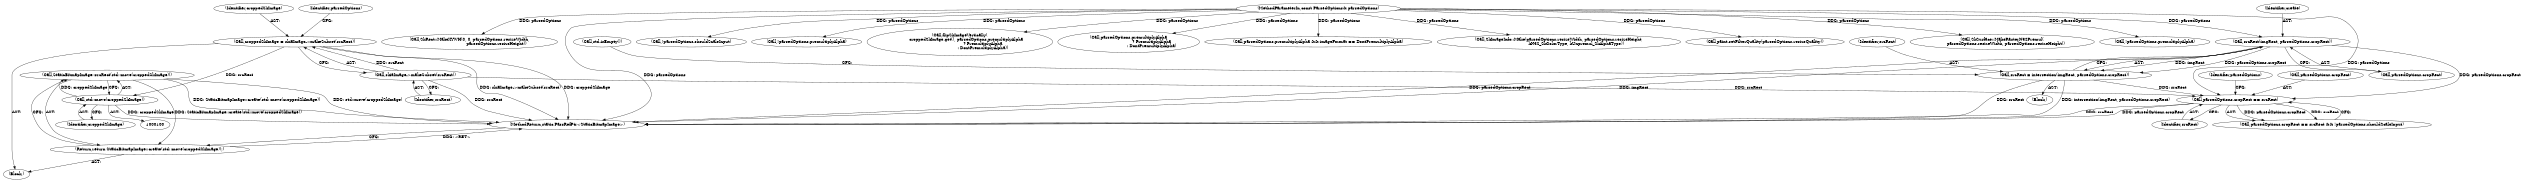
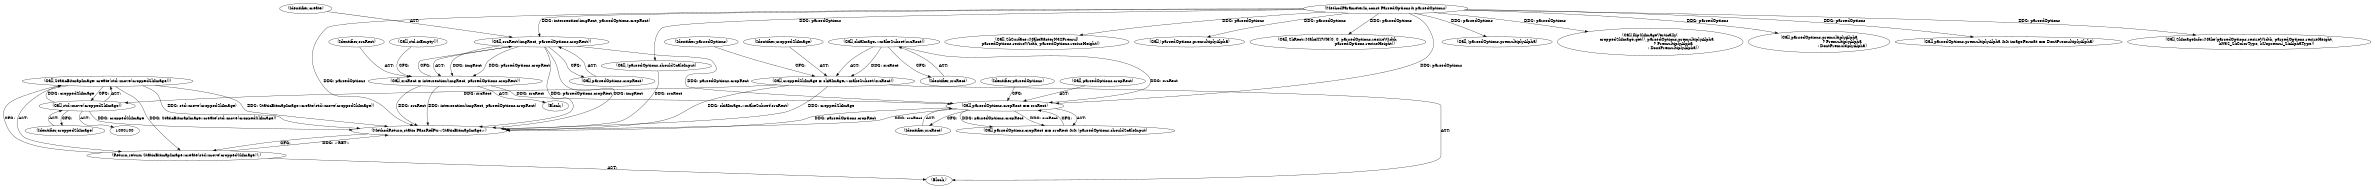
  digraph {
-   n1 [label="(Call,StaticBitmapImage::srcRect(std::move(croppedSkImage)))"]
+   n1 [label="(Call,StaticBitmapImage::create(std::move(croppedSkImage)))"]
    n2 [label="(Call,std::move(croppedSkImage))"]
    n3 [label="(Return,return StaticBitmapImage::create(std::move(croppedSkImage));)"]
    n4 [label="(MethodReturn,static PassRefPtr<StaticBitmapImage>)"]
    n5 [label="(Identifier,croppedSkImage)"]
    1000100
    n7 [label="(Block,)"]
    n8 [label="(Call,croppedSkImage = skiaImage->makeSubset(srcRect))"]
    n9 [label="(Call,skiaImage->makeSubset(srcRect))"]
    n10 [label="(Identifier,srcRect)"]
    n11 [label="(Call,parsedOptions.cropRect == srcRect)"]
    n12 [label="(Call,parsedOptions.cropRect == srcRect && !parsedOptions.shouldScaleInput)"]
    n13 [label="(Identifier,srcRect)"]
    n14 [label="(Call,srcRect(imgRect, parsedOptions.cropRect))"]
    n15 [label="(Call,srcRect = intersection(imgRect, parsedOptions.cropRect))"]
    n16 [label="(Call,parsedOptions.cropRect)"]
    n17 [label="(Block,)"]
    n18 [label="(MethodParameterIn,const ParsedOptions& parsedOptions)"]
    n19 [label="(Call,SkSurface::MakeRasterN32Premul(\n      parsedOptions.resizeWidth, parsedOptions.resizeHeight))"]
    n20 [label="(Call,!parsedOptions.premultiplyAlpha)"]
    n21 [label="(Call,SkRect::MakeXYWH(0, 0, parsedOptions.resizeWidth,\n                                          parsedOptions.resizeHeight))"]
    n22 [label="(Call,!parsedOptions.shouldScaleInput)"]
    n23 [label="(Call,!parsedOptions.premultiplyAlpha)"]
    n24 [label="(Call,flipSkImageVertically(\n          croppedSkImage.get(), parsedOptions.premultiplyAlpha\n                                    ? PremultiplyAlpha\n                                    : DontPremultiplyAlpha))"]
    n25 [label="(Call,parsedOptions.premultiplyAlpha\n                                    ? PremultiplyAlpha\n                                    : DontPremultiplyAlpha)"]
    n26 [label="(Call,parsedOptions.premultiplyAlpha && imageFormat == DontPremultiplyAlpha)"]
    n27 [label="(Call,SkImageInfo::Make(parsedOptions.resizeWidth, parsedOptions.resizeHeight,\n                           kN32_SkColorType, kUnpremul_SkAlphaType))"]
-   n28 [label="(Call,paint.setFilterQuality(parsedOptions.resizeQuality))"]
    n29 [label="(Identifier,parsedOptions)"]
    n30 [label="(Identifier,croppedSkImage)"]
    n31 [label="(Identifier,create)"]
    n32 [label="(Call,parsedOptions.cropRect)"]
    n33 [label="(Identifier,srcRect)"]
    n34 [label="(Identifier,parsedOptions)"]
    n35 [label="(Call,std.isEmpty())"]
    n1 -> n2 [label="CFG: "]
    n1 -> n3 [label="AST: "]
    n1 -> n3 [label="DDG: StaticBitmapImage::create(std::move(croppedSkImage))"]
    n1 -> n4 [label="DDG: std::move(croppedSkImage)"]
    n1 -> n4 [label="DDG: StaticBitmapImage::create(std::move(croppedSkImage))"]
    n2 -> n1 [label="AST: "]
    n2 -> n1 [label="DDG: croppedSkImage"]
    n2 -> n4 [label="DDG: croppedSkImage"]
    n2 -> n5 [label="CFG: "]
    n2 -> 1000100 [label="AST: "]
    n3 -> n1 [label="CFG: "]
    n3 -> n4 [label="DDG: <RET>"]
    n3 -> n7 [label="AST: "]
    n4 -> n3 [label="CFG: "]
    n5 -> n2 [label="AST: "]
    n8 -> n2 [label="DDG: srcRect"]
    n8 -> n4 [label="DDG: skiaImage->makeSubset(srcRect)"]
    n8 -> n4 [label="DDG: croppedSkImage"]
    n8 -> n7 [label="AST: "]
-   n8 -> n9 [label="CFG: "]
-   n9 -> n4 [label="DDG: srcRect"]
+   n22 -> n4 [label="DDG: srcRect"]
    n9 -> n8 [label="AST: "]
    n9 -> n8 [label="DDG: srcRect"]
    n9 -> n10 [label="CFG: "]
    n9 -> n11 [label="DDG: srcRect"]
    n10 -> n9 [label="AST: "]
    n11 -> n4 [label="DDG: srcRect"]
    n11 -> n4 [label="DDG: parsedOptions.cropRect"]
    n11 -> n12 [label="AST: "]
    n11 -> n12 [label="DDG: parsedOptions.cropRect"]
    n11 -> n12 [label="DDG: srcRect"]
    n11 -> n13 [label="CFG: "]
    n12 -> n11 [label="CFG: "]
    n13 -> n11 [label="AST: "]
    n14 -> n4 [label="DDG: parsedOptions.cropRect"]
    n14 -> n4 [label="DDG: imgRect"]
    n14 -> n11 [label="DDG: parsedOptions.cropRect"]
    n14 -> n15 [label="AST: "]
    n14 -> n15 [label="DDG: imgRect"]
    n14 -> n15 [label="DDG: parsedOptions.cropRect"]
    n14 -> n16 [label="CFG: "]
    n15 -> n4 [label="DDG: intersection(imgRect, parsedOptions.cropRect)"]
    n15 -> n4 [label="DDG: srcRect"]
    n15 -> n11 [label="DDG: srcRect"]
    n15 -> n14 [label="CFG: "]
    n15 -> n17 [label="AST: "]
    n16 -> n14 [label="AST: "]
    n18 -> n4 [label="DDG: parsedOptions"]
    n18 -> n11 [label="DDG: parsedOptions"]
-   n18 -> n14 [label="DDG: parsedOptions"]
+   n18 -> n14 [label="DDG: intersection(imgRect, parsedOptions.cropRect)"]
    n18 -> n19 [label="DDG: parsedOptions"]
    n18 -> n20 [label="DDG: parsedOptions"]
    n18 -> n21 [label="DDG: parsedOptions"]
    n18 -> n22 [label="DDG: parsedOptions"]
    n18 -> n23 [label="DDG: parsedOptions"]
    n18 -> n24 [label="DDG: parsedOptions"]
    n18 -> n25 [label="DDG: parsedOptions"]
    n18 -> n26 [label="DDG: parsedOptions"]
    n18 -> n27 [label="DDG: parsedOptions"]
-   n18 -> n28 [label="DDG: parsedOptions"]
    n29 -> n11 [label="CFG: "]
    n30 -> n8 [label="AST: "]
    n31 -> n14 [label="AST: "]
    n32 -> n11 [label="AST: "]
    n33 -> n15 [label="AST: "]
    n34 -> n8 [label="CFG: "]
    n35 -> n15 [label="CFG: "]
  }
